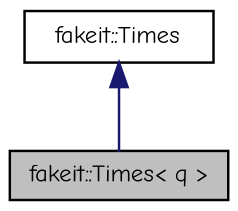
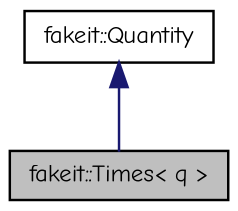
  digraph {
    fontname="Comic Neue"
    node [color=black fontname="Comic Neue" fontsize=10 shape=record style=filled]
    n1 [fillcolor=grey75 fontcolor=black height=0.2 label="fakeit::Times\< q \>" width=0.4]
-   n2 [fillcolor=white height=0.2 label="fakeit::Times" width=0.4]
+   n2 [fillcolor=white height=0.2 label="fakeit::Quantity" width=0.4]
    n2 -> n1 [color=midnightblue dir=back fontname="Comic Neue" fontsize=10 labelfontname=Helvetica labelfontsize=10 style=solid]
  }
